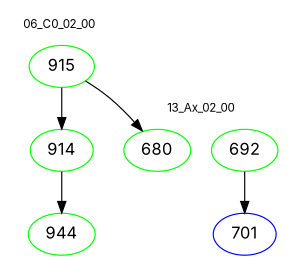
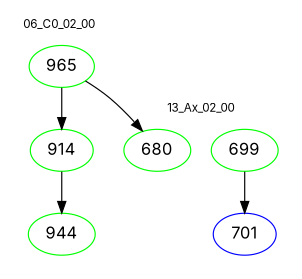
  digraph {
    fontname=Inter
    node [color=green fontname=Inter]
    edge [color=black fontname=Inter]
-   n1 [label=692]
+   n1 [label=699]
    n2 [color=blue label=701]
    n3 [label=680]
-   n4 [label=915]
+   n4 [label=965]
    n5 [label=914]
    n6 [label=944]
    subgraph cluster_1 {
      color=white
      fontsize=10
      label="13_Ax_02_00"
      n1
      n2
      n3
    }
    subgraph cluster_2 {
      color=white
      fontsize=10
      label="06_C0_02_00"
      n4
      n5
      n6
    }
    n1 -> n2
    n4 -> n3
    n4 -> n5
    n5 -> n6
  }
